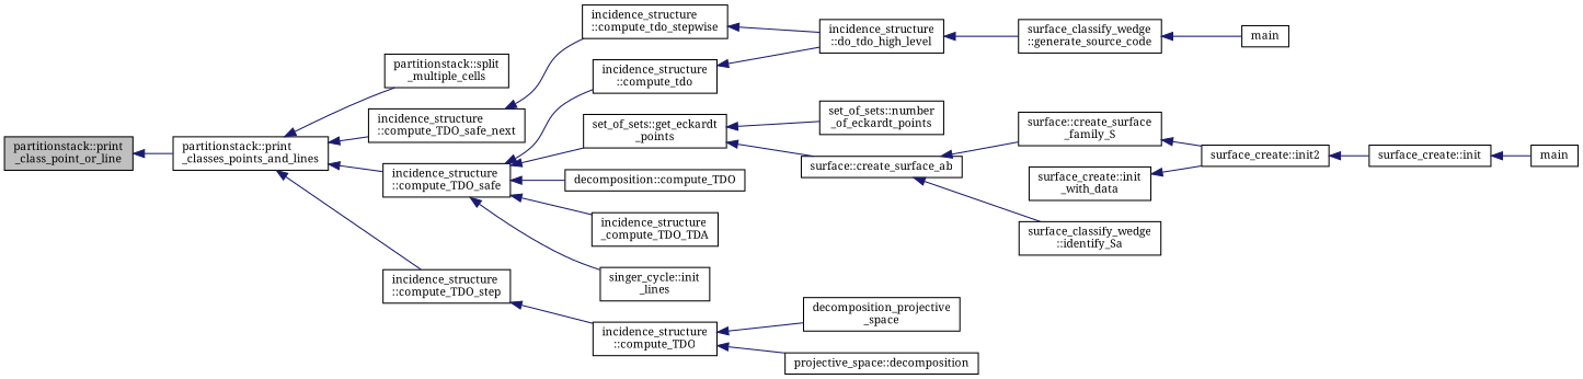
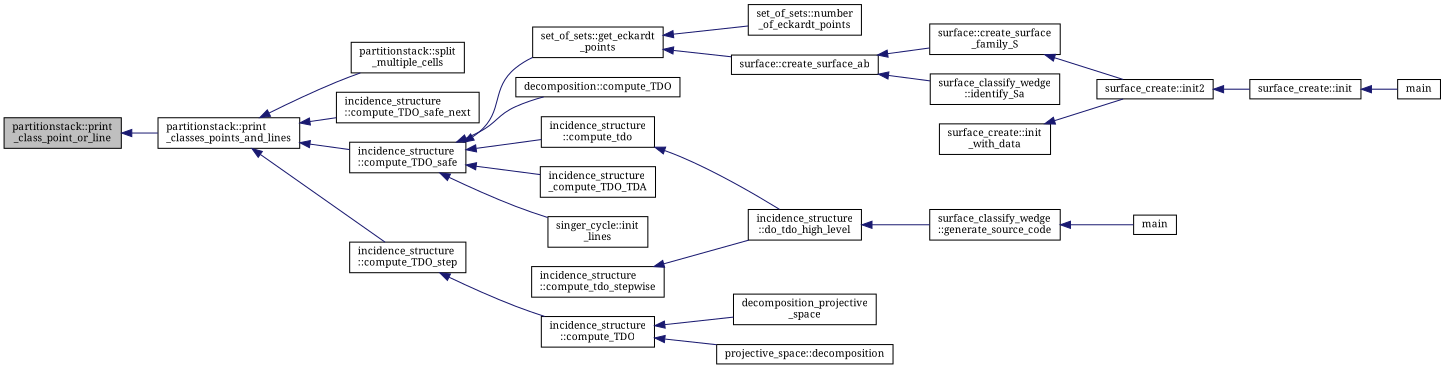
  digraph {
    fontname="Noto Serif"
    rankdir=LR
    node [color=black fillcolor=white fontname="Noto Serif" fontsize=10 shape=record style=filled]
    edge [color=midnightblue dir=back fontname="Noto Serif" fontsize=10 labelfontname=Helvetica labelfontsize=10 style=solid]
    n1 [fillcolor=grey75 fontcolor=black height=0.2 label="partitionstack::print\l_class_point_or_line" width=0.4]
    n2 [height=0.2 label="partitionstack::print\l_classes_points_and_lines" width=0.4]
    n3 [height=0.2 label="partitionstack::split\l_multiple_cells" width=0.4]
    n4 [height=0.2 label="incidence_structure\l::compute_TDO_safe_next" width=0.4]
    n5 [height=0.2 label="incidence_structure\l::compute_TDO_safe" width=0.4]
    n6 [height=0.2 label="incidence_structure\l::compute_TDO_step" width=0.4]
    n7 [height=0.2 label="incidence_structure\l::compute_tdo_stepwise" width=0.4]
    n8 [height=0.2 label="set_of_sets::get_eckardt\l_points" width=0.4]
    n9 [height=0.2 label="decomposition::compute_TDO" width=0.4]
    n10 [height=0.2 label="incidence_structure\l::compute_tdo" width=0.4]
    n11 [height=0.2 label="incidence_structure\l_compute_TDO_TDA" width=0.4]
    n12 [height=0.2 label="singer_cycle::init\l_lines" width=0.4]
    n13 [height=0.2 label="incidence_structure\l::compute_TDO" width=0.4]
    n14 [height=0.2 label="incidence_structure\l::do_tdo_high_level" width=0.4]
    n15 [height=0.2 label="surface_classify_wedge\l::generate_source_code" width=0.4]
    n16 [height=0.2 label="set_of_sets::number\l_of_eckardt_points" width=0.4]
    n17 [height=0.2 label="surface::create_surface_ab" width=0.4]
    n18 [height=0.2 label="surface::create_surface\l_family_S" width=0.4]
    n19 [height=0.2 label="surface_classify_wedge\l::identify_Sa" width=0.4]
    n20 [height=0.2 label=main width=0.4]
    n21 [height=0.2 label="surface_create::init2" width=0.4]
    n22 [height=0.2 label="surface_create::init" width=0.4]
    n23 [height=0.2 label="surface_create::init\l_with_data" width=0.4]
    n24 [height=0.2 label=main width=0.4]
    n25 [height=0.2 label="decomposition_projective\l_space" width=0.4]
    n26 [height=0.2 label="projective_space::decomposition" width=0.4]
    n1 -> n2
    n2 -> n3
    n2 -> n4
    n2 -> n5
    n2 -> n6
-   n4 -> n7
    n5 -> n8
    n5 -> n9
    n5 -> n10
    n5 -> n11
    n5 -> n12
    n6 -> n13
    n7 -> n14
    n8 -> n16
    n8 -> n17
    n10 -> n14
    n13 -> n25
    n13 -> n26
    n14 -> n15
    n15 -> n20
    n17 -> n18
    n17 -> n19
    n18 -> n21
    n21 -> n22
    n22 -> n24
    n23 -> n21
  }
